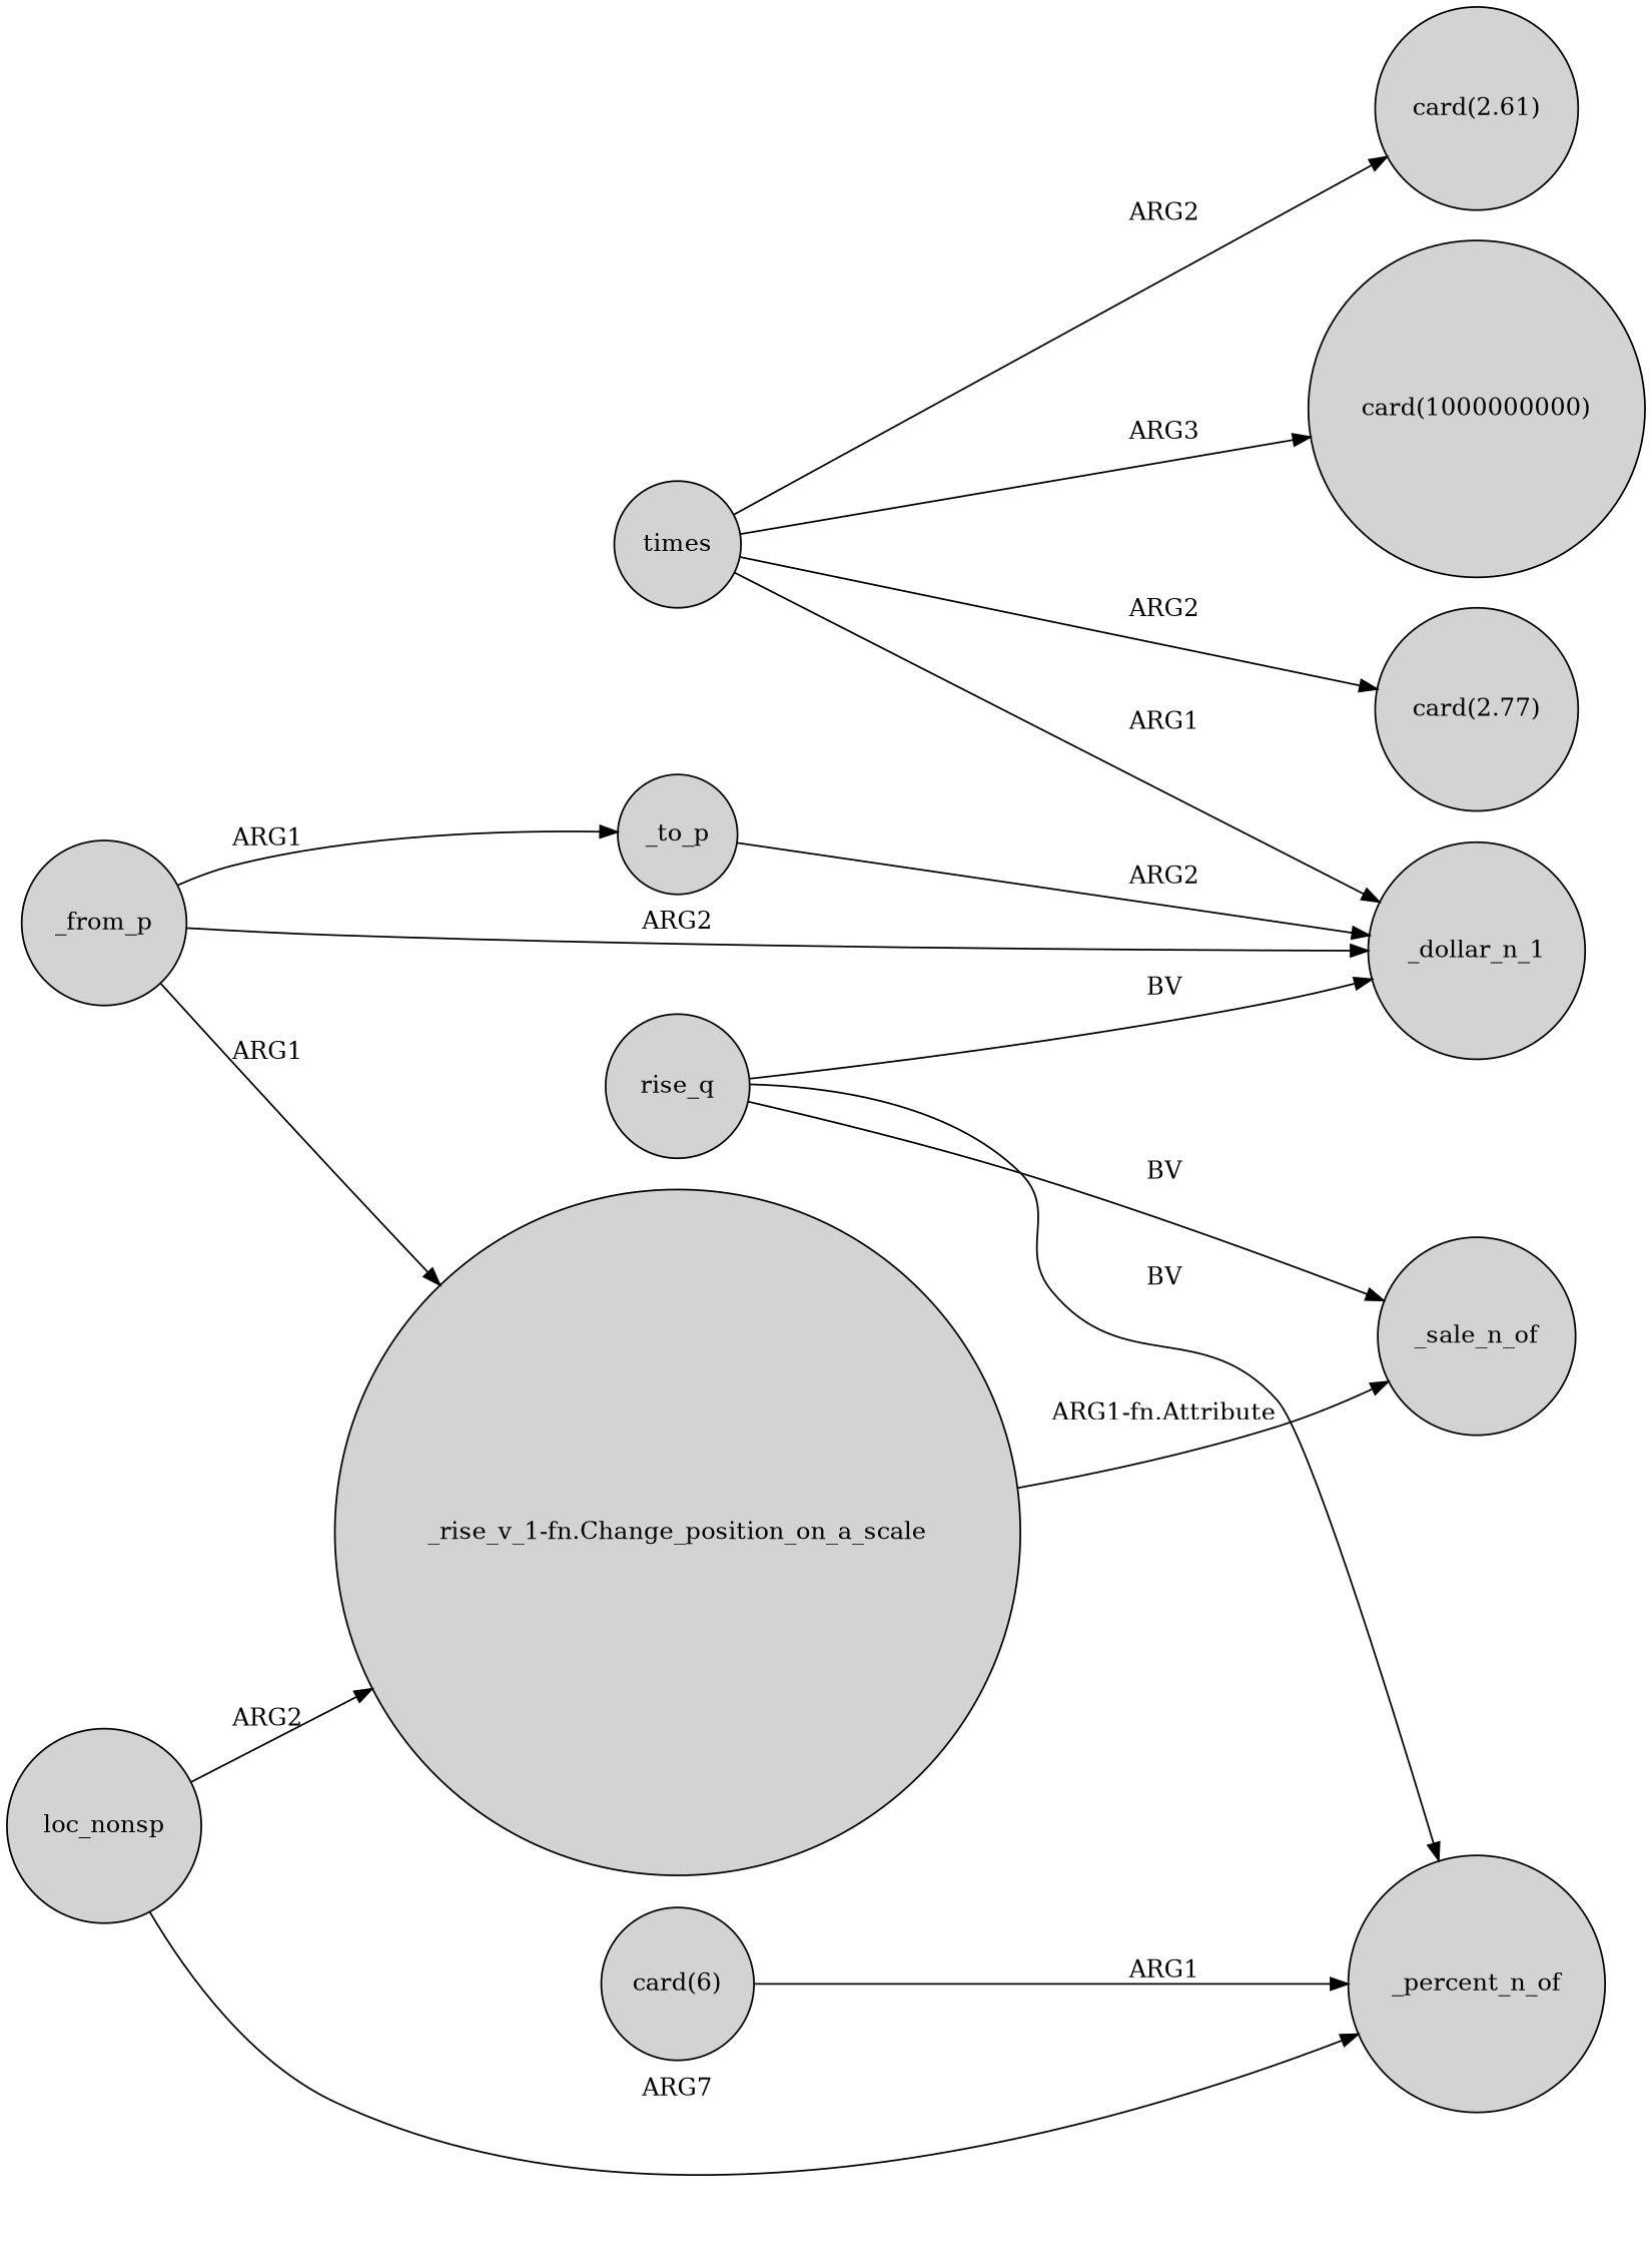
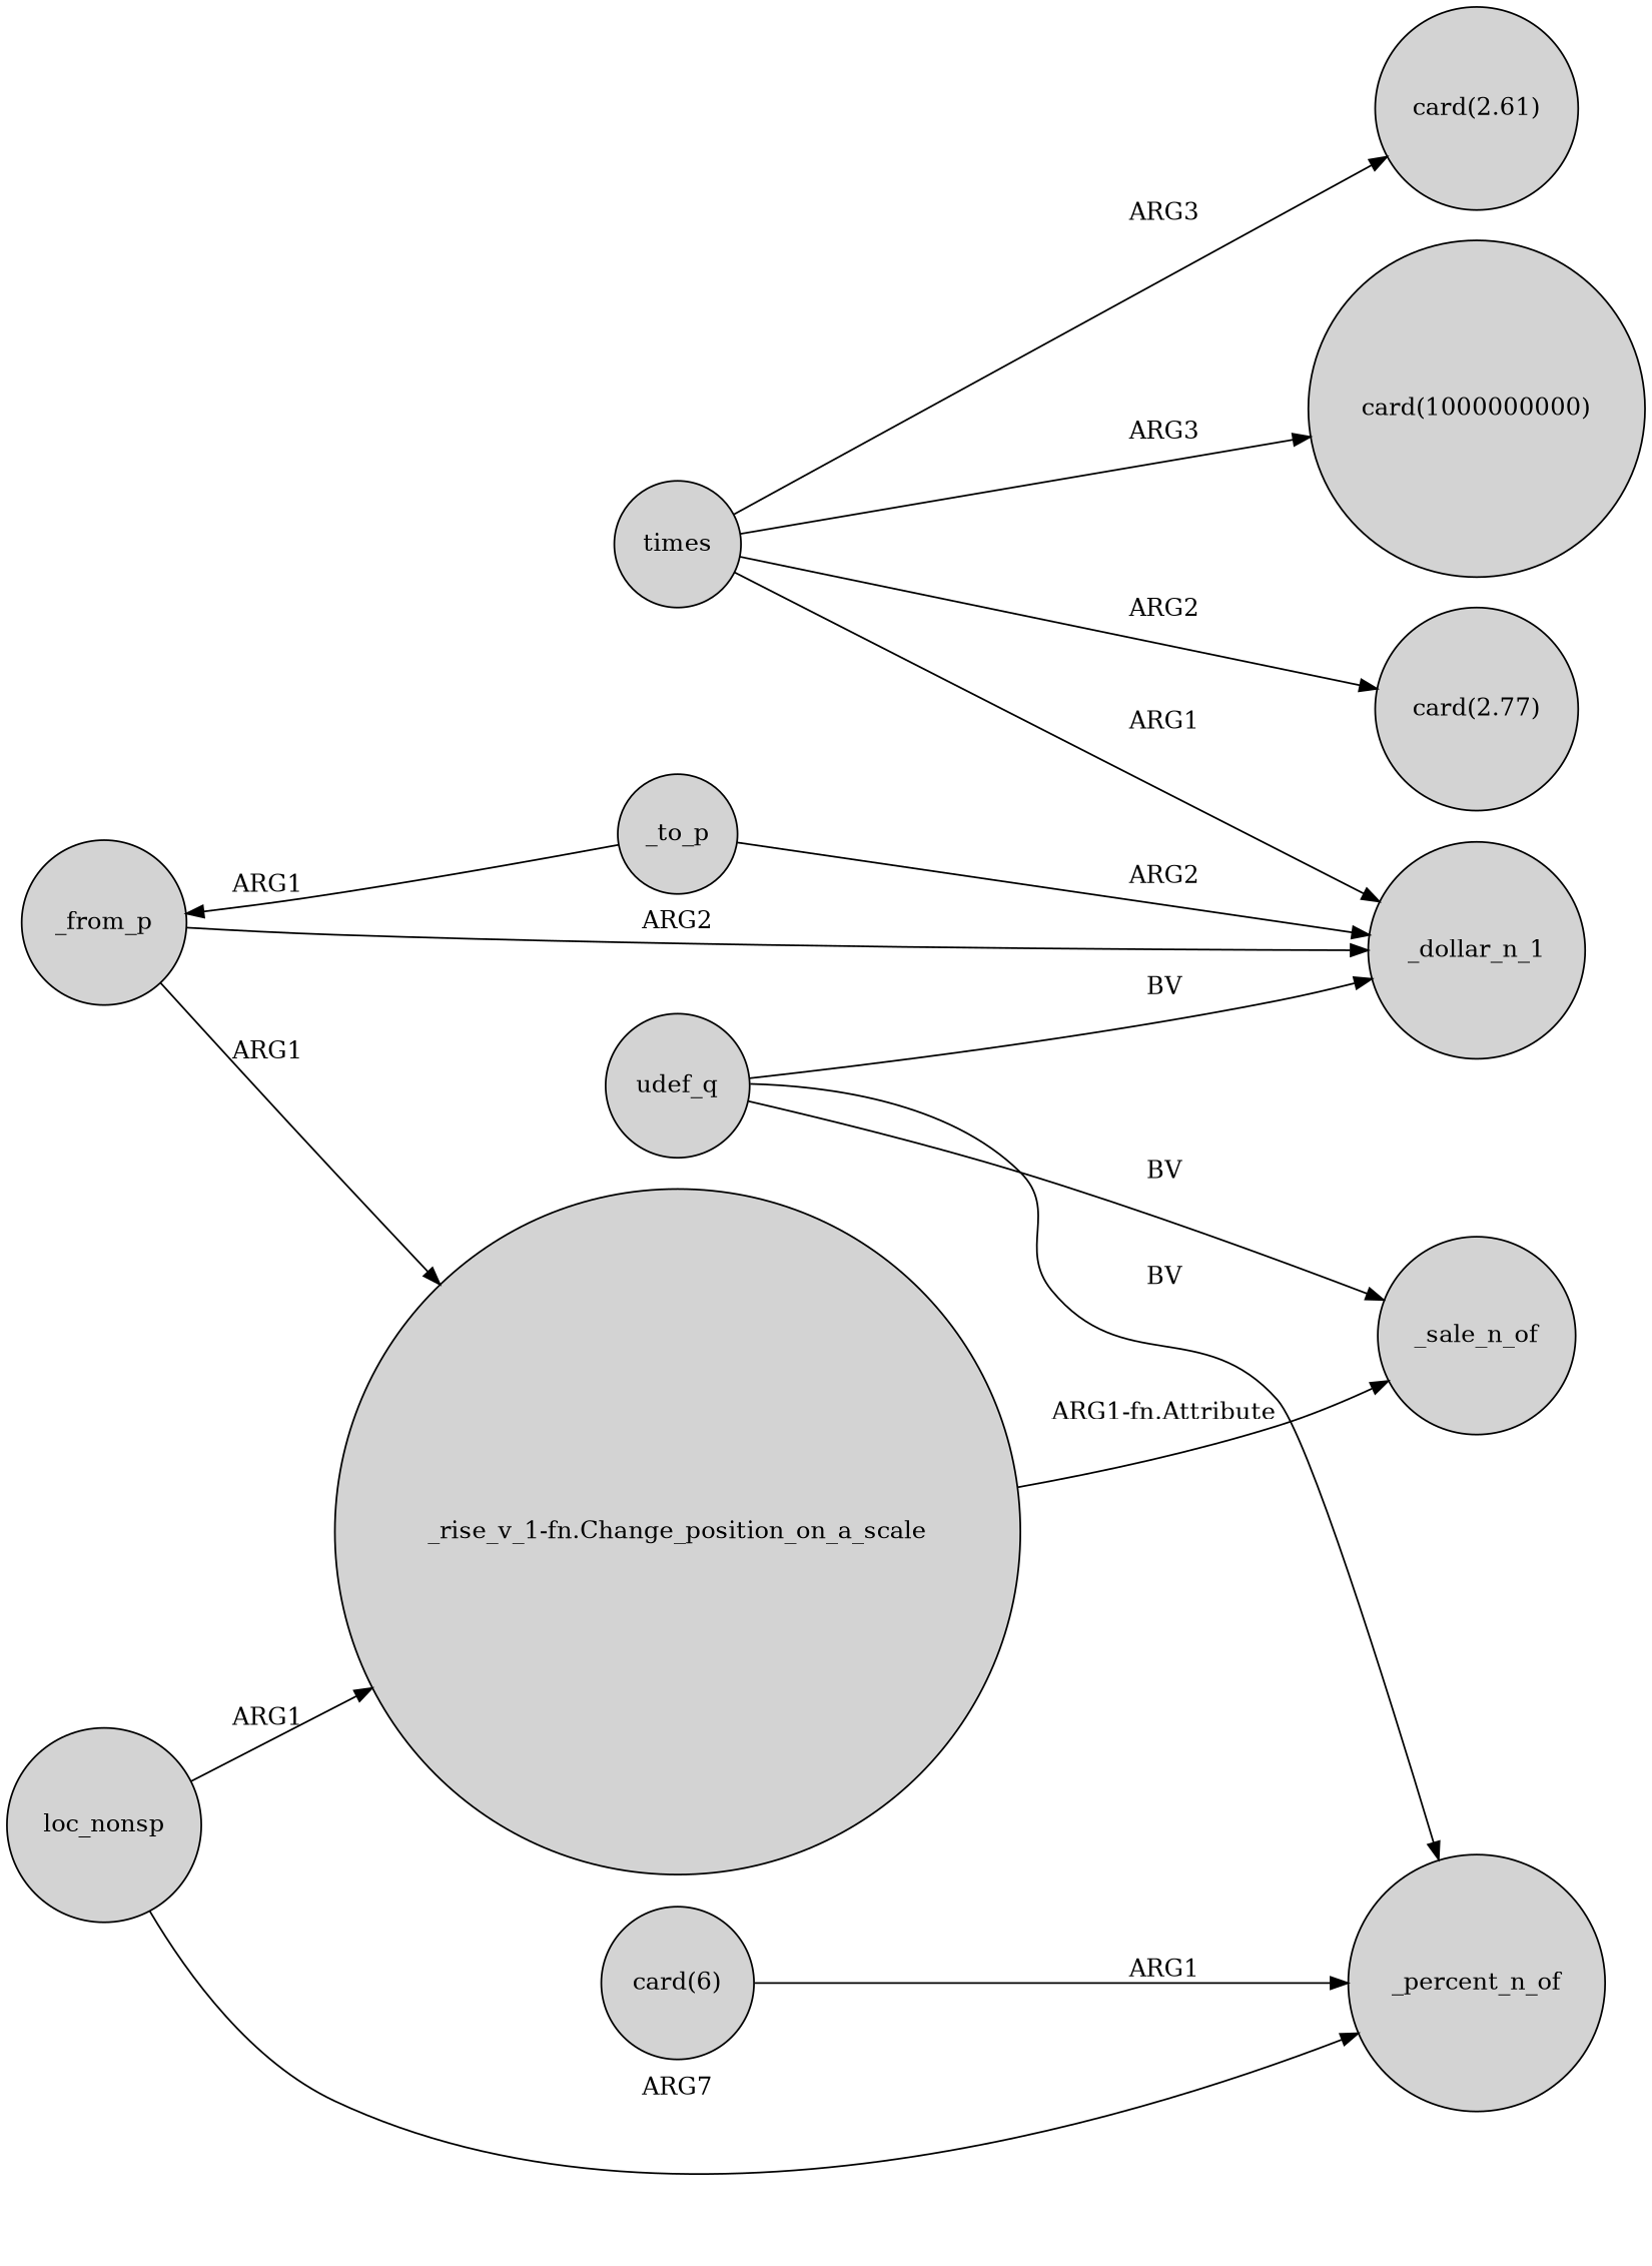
  digraph {
    rankdir=LR
    node [shape=circle style=filled]
    times
    "card(2.61)"
    "card(1000000000)"
    "card(2.77)"
    _dollar_n_1
    "_rise_v_1-fn.Change_position_on_a_scale"
    _sale_n_of
-   udef_q [label=rise_q]
+   udef_q
    _percent_n_of
    _from_p
    _to_p
    loc_nonsp
    "card(6)"
-   times -> "card(2.61)" [label=ARG2]
+   times -> "card(2.61)" [label=ARG3]
    times -> "card(1000000000)" [label=ARG3]
    times -> "card(2.77)" [label=ARG2]
    times -> _dollar_n_1 [label=ARG1]
    "_rise_v_1-fn.Change_position_on_a_scale" -> _sale_n_of [label="ARG1-fn.Attribute"]
    udef_q -> _dollar_n_1 [label=BV]
    udef_q -> _sale_n_of [label=BV]
    udef_q -> _percent_n_of [label=BV]
    _from_p -> _dollar_n_1 [label=ARG2]
    _from_p -> "_rise_v_1-fn.Change_position_on_a_scale" [label=ARG1]
-   _from_p -> _to_p [label=ARG1]
+   _to_p -> _from_p [label=ARG1]
    _to_p -> _dollar_n_1 [label=ARG2]
-   loc_nonsp -> "_rise_v_1-fn.Change_position_on_a_scale" [label=ARG2]
+   loc_nonsp -> "_rise_v_1-fn.Change_position_on_a_scale" [label=ARG1]
    loc_nonsp -> _percent_n_of [label=ARG7]
    "card(6)" -> _percent_n_of [label=ARG1]
  }
